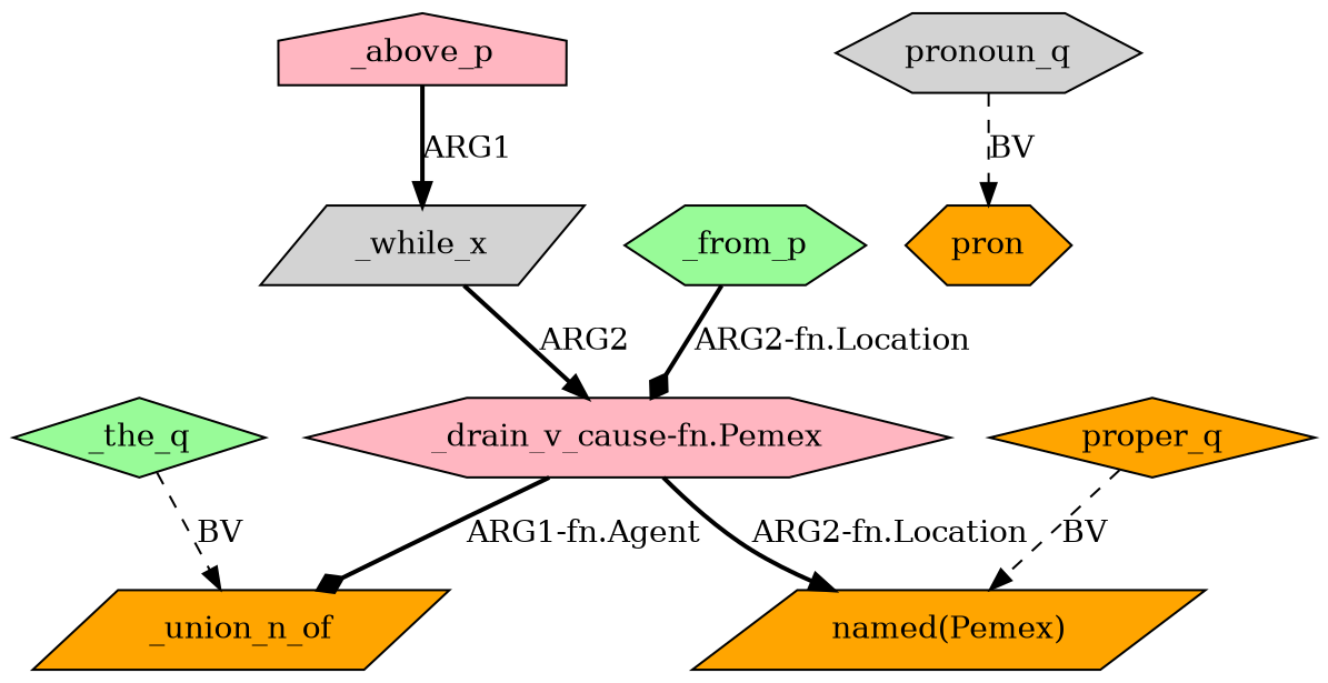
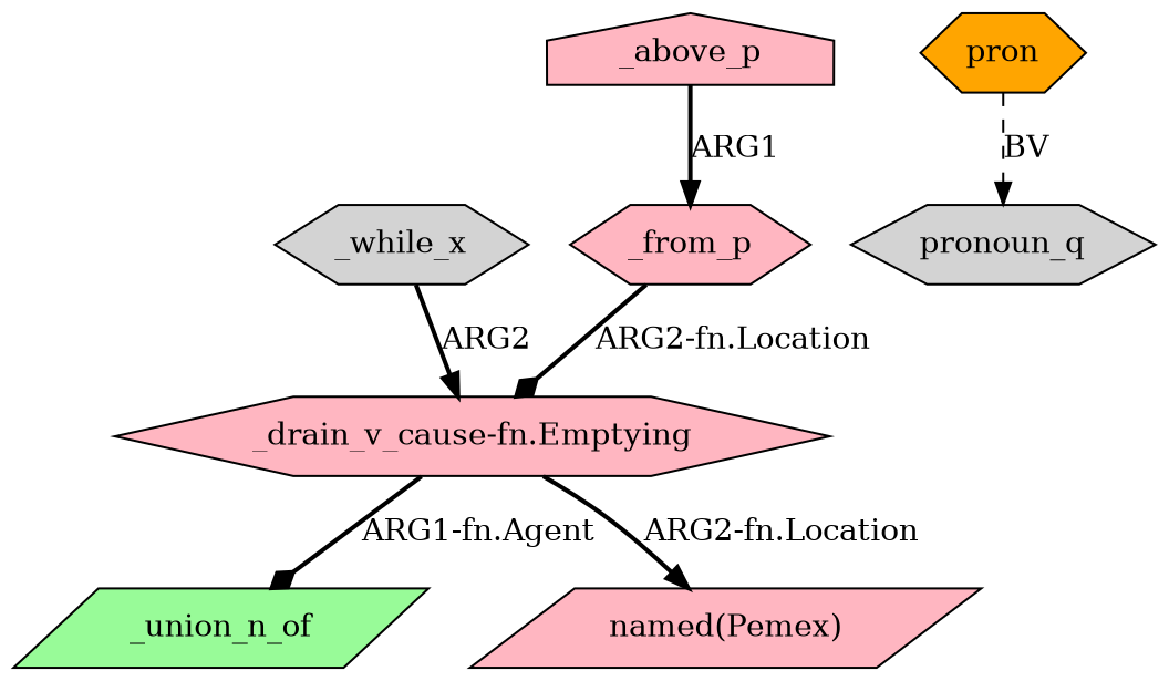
  digraph {
    node [fillcolor=lightpink shape=hexagon style=filled]
    edge [arrowhead=normal style=bold]
-   _the_q [fillcolor=palegreen shape=diamond]
-   _union_n_of [fillcolor=orange shape=parallelogram]
-   "_drain_v_cause-fn.Emptying" [label="_drain_v_cause-fn.Pemex"]
-   "named(Pemex)" [fillcolor=orange shape=parallelogram]
+   _union_n_of [fillcolor=palegreen shape=parallelogram]
+   "_drain_v_cause-fn.Emptying"
+   "named(Pemex)" [shape=parallelogram]
    pron [fillcolor=orange]
-   proper_q [fillcolor=orange shape=diamond]
-   _while_x [fillcolor=lightgrey shape=parallelogram]
-   _from_p [fillcolor=palegreen]
+   _while_x [fillcolor=lightgrey]
+   _from_p
    _above_p [shape=house]
    pronoun_q [fillcolor=lightgrey]
-   _the_q -> _union_n_of [label=BV style=dashed]
    "_drain_v_cause-fn.Emptying" -> _union_n_of [arrowhead=diamond label="ARG1-fn.Agent"]
    "_drain_v_cause-fn.Emptying" -> "named(Pemex)" [label="ARG2-fn.Location"]
-   proper_q -> "named(Pemex)" [label=BV style=dashed]
    _while_x -> "_drain_v_cause-fn.Emptying" [label=ARG2]
    _from_p -> "_drain_v_cause-fn.Emptying" [arrowhead=diamond label="ARG2-fn.Location"]
-   _above_p -> _while_x [label=ARG1]
-   pronoun_q -> pron [label=BV style=dashed]
+   _above_p -> _from_p [label=ARG1]
+   pron -> pronoun_q [label=BV style=dashed]
  }
